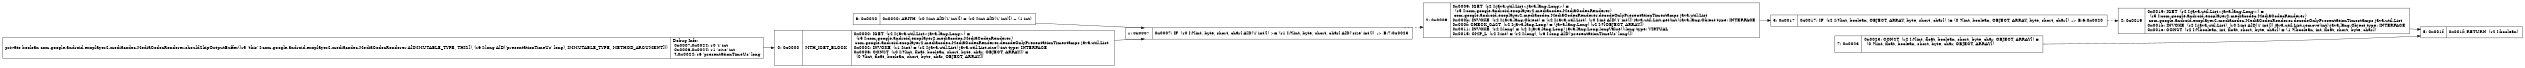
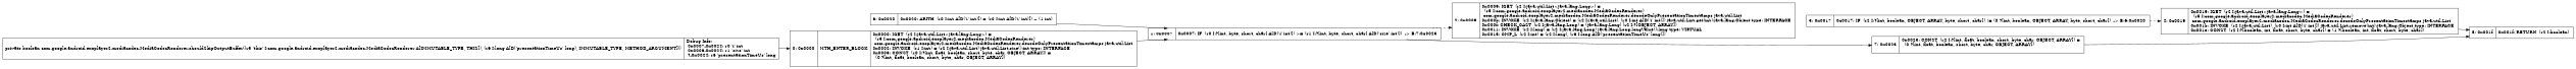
  digraph {
    rankdir=LR
    node [shape=record]
-   n1 [label="{0\:\ 0x0000|MTH_IGET_BLOCK\l|0x0000: IGET  (r2 I:java.util.List\<java.lang.Long\>) = \l  (r5 I:com.google.android.exoplayer2.mediacodec.MediaCodecRenderer)\l com.google.android.exoplayer2.mediacodec.MediaCodecRenderer.decodeOnlyPresentationTimestamps java.util.List \l0x0002: INVOKE  (r1 I:int) = (r2 I:java.util.List) java.util.List.size():int type: INTERFACE \l0x0006: CONST  (r0 I:?[int, float, boolean, short, byte, char, OBJECT, ARRAY]) = \l  (0 ?[int, float, boolean, short, byte, char, OBJECT, ARRAY])\l \l}"]
+   n1 [label="{0\:\ 0x0000|MTH_ENTER_BLOCK\l|0x0000: IGET  (r2 I:java.util.List\<java.lang.Long\>) = \l  (r5 I:com.google.android.exoplayer2.mediacodec.MediaCodecRenderer)\l com.google.android.exoplayer2.mediacodec.MediaCodecRenderer.decodeOnlyPresentationTimestamps java.util.List \l0x0002: INVOKE  (r1 I:int) = (r2 I:java.util.List) java.util.List.size():int type: INTERFACE \l0x0006: CONST  (r0 I:?[int, float, boolean, short, byte, char, OBJECT, ARRAY]) = \l  (0 ?[int, float, boolean, short, byte, char, OBJECT, ARRAY])\l \l}"]
    n2 [label="{1\:\ 0x0007|0x0007: IF  (r0 I:?[int, byte, short, char] A[D('i' int)]) \>= (r1 I:?[int, byte, short, char] A[D('size' int)])  \-\> B:7:0x0023 \l}"]
    n3 [label="{2\:\ 0x0009|0x0009: IGET  (r2 I:java.util.List\<java.lang.Long\>) = \l  (r5 I:com.google.android.exoplayer2.mediacodec.MediaCodecRenderer)\l com.google.android.exoplayer2.mediacodec.MediaCodecRenderer.decodeOnlyPresentationTimestamps java.util.List \l0x000b: INVOKE  (r2 I:java.lang.Object) = (r2 I:java.util.List), (r0 I:int A[D('i' int)]) java.util.List.get(int):java.lang.Object type: INTERFACE \l0x000f: CHECK_CAST  (r2 I:java.lang.Long) = (java.lang.Long) (r2 I:?[OBJECT, ARRAY]) \l0x0011: INVOKE  (r2 I:long) = (r2 I:java.lang.Long) java.lang.Long.longValue():long type: VIRTUAL \l0x0015: CMP_L  (r2 I:int) = (r2 I:long), (r6 I:long A[D('presentationTimeUs' long)]) \l}"]
    n4 [label="{7\:\ 0x0023|0x0023: CONST  (r2 I:?[int, float, boolean, short, byte, char, OBJECT, ARRAY]) = \l  (0 ?[int, float, boolean, short, byte, char, OBJECT, ARRAY])\l \l}"]
    n5 [label="{3\:\ 0x0017|0x0017: IF  (r2 I:?[int, boolean, OBJECT, ARRAY, byte, short, char]) != (0 ?[int, boolean, OBJECT, ARRAY, byte, short, char])  \-\> B:6:0x0020 \l}"]
    n6 [label="{5\:\ 0x001f|0x001f: RETURN  (r2 I:boolean) \l}"]
    n7 [label="{4\:\ 0x0019|0x0019: IGET  (r2 I:java.util.List\<java.lang.Long\>) = \l  (r5 I:com.google.android.exoplayer2.mediacodec.MediaCodecRenderer)\l com.google.android.exoplayer2.mediacodec.MediaCodecRenderer.decodeOnlyPresentationTimestamps java.util.List \l0x001b: INVOKE  (r2 I:java.util.List), (r0 I:int A[D('i' int)]) java.util.List.remove(int):java.lang.Object type: INTERFACE \l0x001e: CONST  (r2 I:?[boolean, int, float, short, byte, char]) = (1 ?[boolean, int, float, short, byte, char]) \l}"]
    n8 [label="{6\:\ 0x0020|0x0020: ARITH  (r0 I:int A[D('i' int)]) = (r0 I:int A[D('i' int)]) + (1 int) \l}"]
    n9 [label="{private boolean com.google.android.exoplayer2.mediacodec.MediaCodecRenderer.shouldSkipOutputBuffer((r5 'this' I:com.google.android.exoplayer2.mediacodec.MediaCodecRenderer A[IMMUTABLE_TYPE, THIS]), (r6 I:long A[D('presentationTimeUs' long), IMMUTABLE_TYPE, METHOD_ARGUMENT]))  | Debug Info:\l  0x0007\-0x0024: r0 'i' int\l  0x0006\-0x0024: r1 'size' int\l  ?\-0x0024: r6 'presentationTimeUs' long\l}"]
    n1 -> n2
    n2 -> n3 [style=dashed]
-   n3 -> n5
+   n2 -> n4
    n4 -> n6
    n5 -> n7 [style=dashed]
    n7 -> n6
    n8 -> n2
    n9 -> n1
  }
